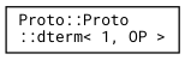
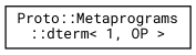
  digraph {
    rankdir=LR
    fontname="Roboto Mono"
-   n1 [color=black fillcolor=white fontname="Roboto Mono" fontsize=10 height=0.2 label="Proto::Proto\l::dterm\< 1, OP \>" shape=record style=filled width=0.4]
+   n1 [color=black fillcolor=white fontname="Roboto Mono" fontsize=10 height=0.2 label="Proto::Metaprograms\l::dterm\< 1, OP \>" shape=record style=filled width=0.4]
  }
